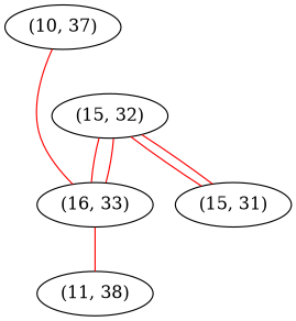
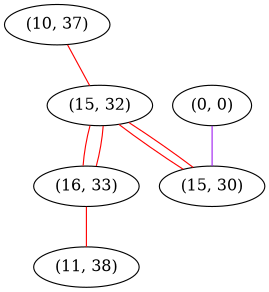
  graph {
    edge [color=red weight=1]
    n1 [label="(16, 33)"]
    "(10, 37)"
    n3 [label="(11, 38)"]
-   "(15, 31)"
+   "(0, 0)"
+   "(15, 31)" [label="(15, 30)"]
    "(15, 32)"
    n1 -- n3
-   "(10, 37)" -- n1
+   "(10, 37)" -- "(15, 32)"
+   "(0, 0)" -- "(15, 31)" [color=purple weight=4]
    "(15, 32)" -- n1
    "(15, 32)" -- n1
    "(15, 32)" -- "(15, 31)"
    "(15, 32)" -- "(15, 31)"
  }
